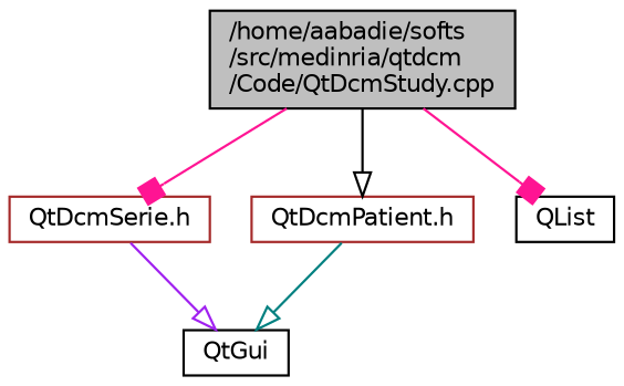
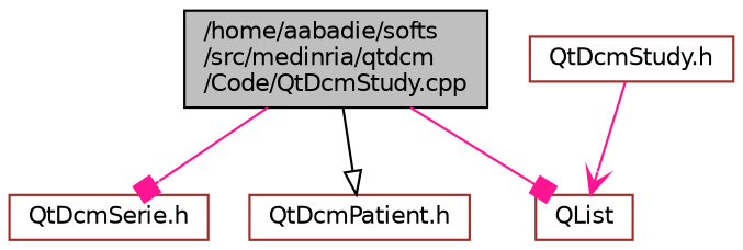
  digraph {
    node [color=black fillcolor=white fontname=Helvetica fontsize=10 shape=record style=filled]
    edge [arrowhead=onormal color=deeppink fontname=Helvetica fontsize=10 labelfontname=Helvetica labelfontsize=10 style=solid]
    n1 [fillcolor=grey75 fontcolor=black height=0.2 label="/home/aabadie/softs\l/src/medinria/qtdcm\l/Code/QtDcmStudy.cpp" width=0.4]
    n2 [color=brown height=0.2 label="QtDcmSerie.h" width=0.4]
    n3 [color=brown height=0.2 label="QtDcmPatient.h" width=0.4]
-   n4 [height=0.2 label=QList width=0.4]
-   n6 [height=0.2 label=QtGui width=0.4]
+   n4 [color=brown height=0.2 label=QList width=0.4]
+   n5 [color=brown height=0.2 label="QtDcmStudy.h" width=0.4]
    n1 -> n2 [arrowhead=box]
    n1 -> n3 [color=black]
    n1 -> n4 [arrowhead=box]
-   n2 -> n6 [color=purple]
-   n3 -> n6 [color=teal]
+   n5 -> n4 [arrowhead=vee]
  }
